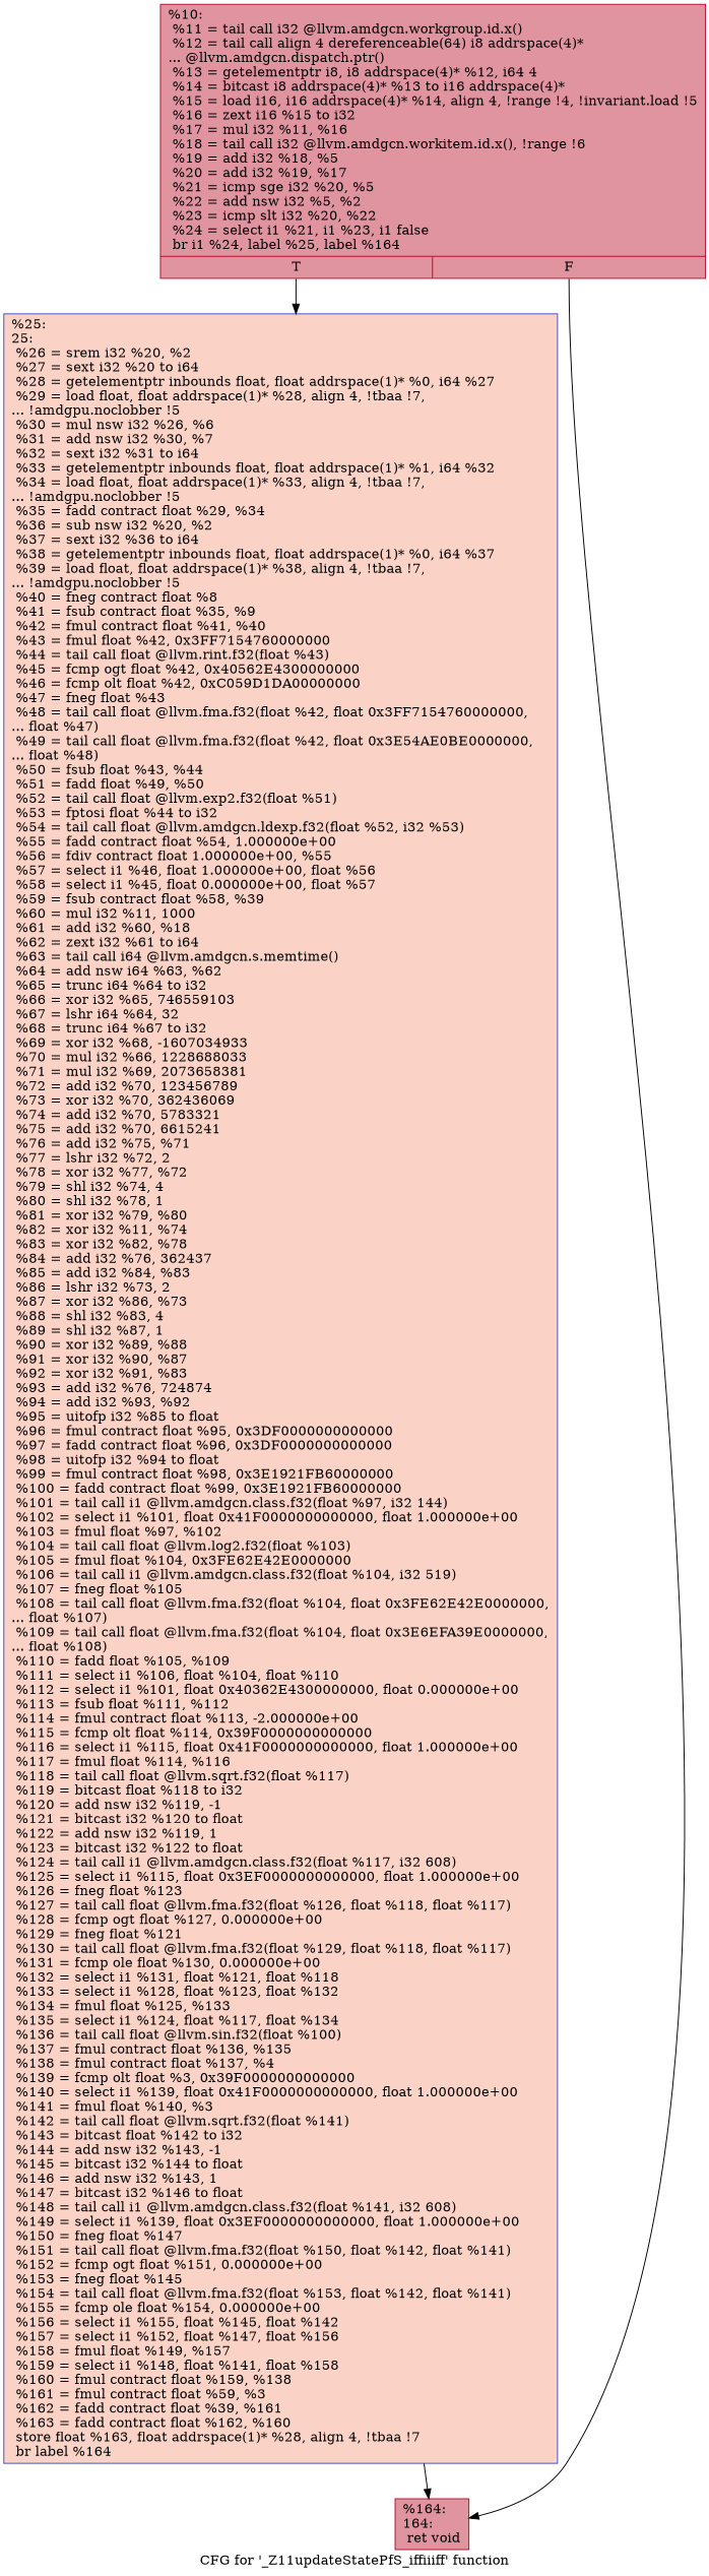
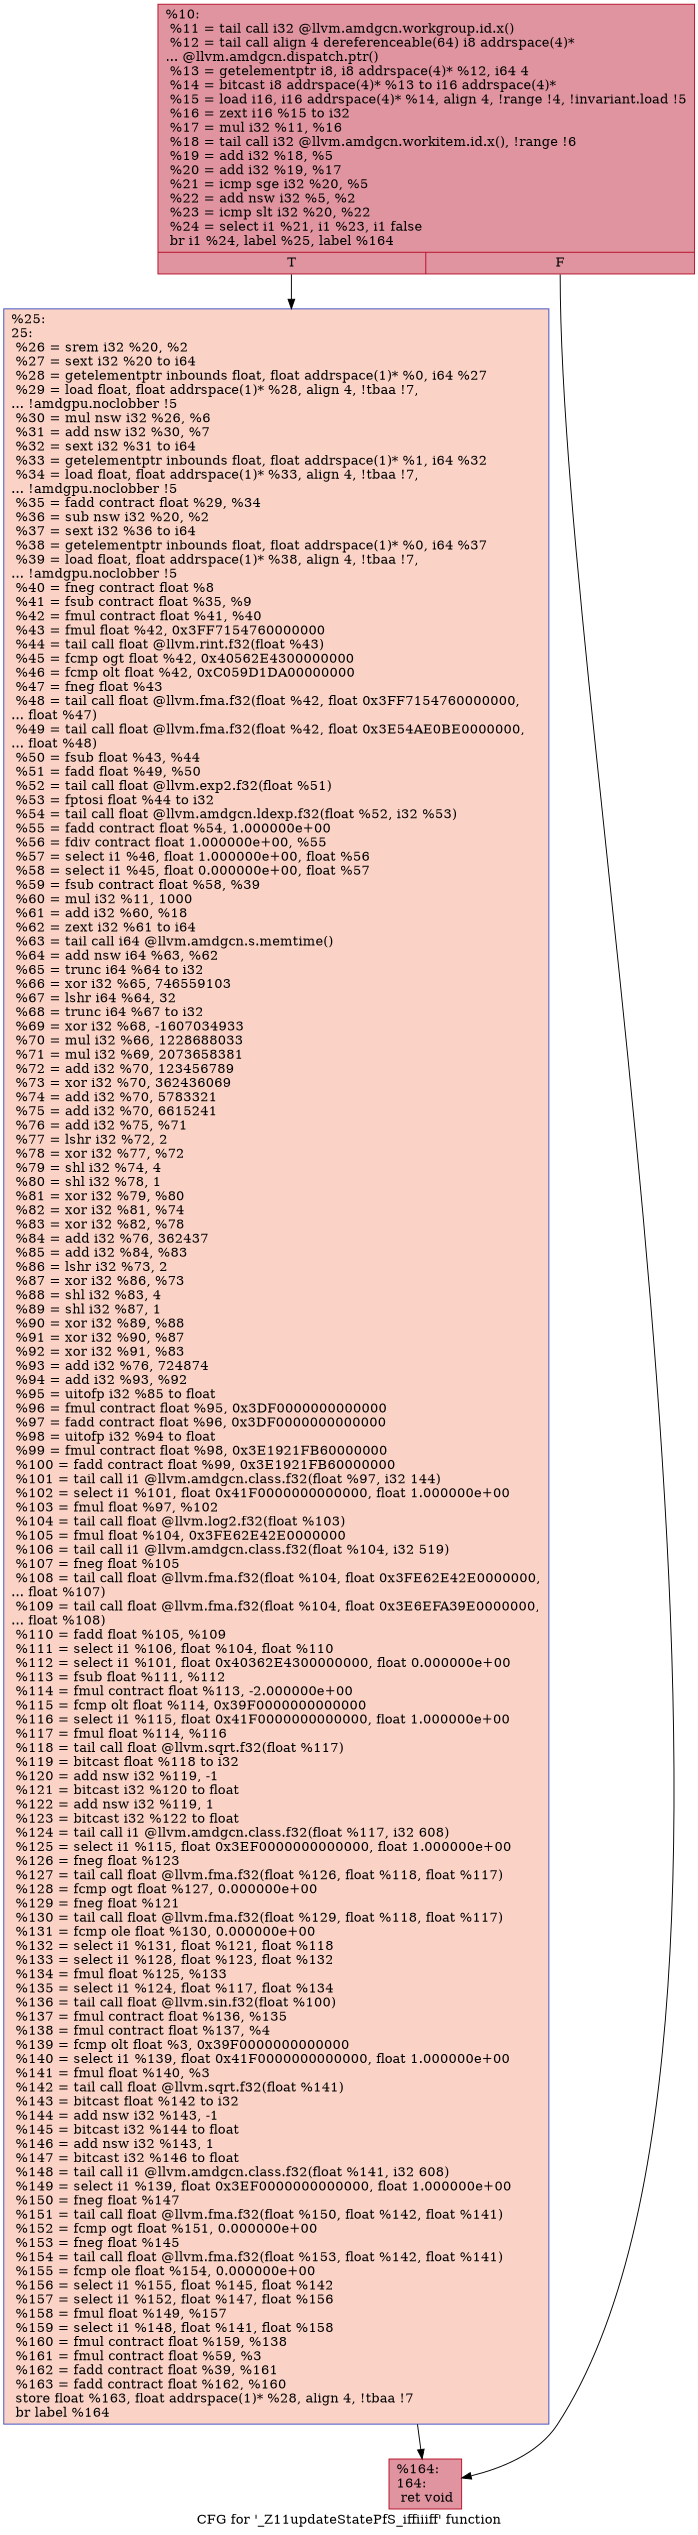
  digraph {
    label="CFG for '_Z11updateStatePfS_iffiiiff' function"
    node [color="#b70d28ff" fillcolor="#b70d2870" shape=record style=filled]
    n1 [label="{%10:\l  %11 = tail call i32 @llvm.amdgcn.workgroup.id.x()\l  %12 = tail call align 4 dereferenceable(64) i8 addrspace(4)*\l... @llvm.amdgcn.dispatch.ptr()\l  %13 = getelementptr i8, i8 addrspace(4)* %12, i64 4\l  %14 = bitcast i8 addrspace(4)* %13 to i16 addrspace(4)*\l  %15 = load i16, i16 addrspace(4)* %14, align 4, !range !4, !invariant.load !5\l  %16 = zext i16 %15 to i32\l  %17 = mul i32 %11, %16\l  %18 = tail call i32 @llvm.amdgcn.workitem.id.x(), !range !6\l  %19 = add i32 %18, %5\l  %20 = add i32 %19, %17\l  %21 = icmp sge i32 %20, %5\l  %22 = add nsw i32 %5, %2\l  %23 = icmp slt i32 %20, %22\l  %24 = select i1 %21, i1 %23, i1 false\l  br i1 %24, label %25, label %164\l|{<s0>T|<s1>F}}"]
-   n2 [color="#3d50c3ff" fillcolor="#f59c7d70" label="{%25:\l25:                                               \l  %26 = srem i32 %20, %2\l  %27 = sext i32 %20 to i64\l  %28 = getelementptr inbounds float, float addrspace(1)* %0, i64 %27\l  %29 = load float, float addrspace(1)* %28, align 4, !tbaa !7,\l... !amdgpu.noclobber !5\l  %30 = mul nsw i32 %26, %6\l  %31 = add nsw i32 %30, %7\l  %32 = sext i32 %31 to i64\l  %33 = getelementptr inbounds float, float addrspace(1)* %1, i64 %32\l  %34 = load float, float addrspace(1)* %33, align 4, !tbaa !7,\l... !amdgpu.noclobber !5\l  %35 = fadd contract float %29, %34\l  %36 = sub nsw i32 %20, %2\l  %37 = sext i32 %36 to i64\l  %38 = getelementptr inbounds float, float addrspace(1)* %0, i64 %37\l  %39 = load float, float addrspace(1)* %38, align 4, !tbaa !7,\l... !amdgpu.noclobber !5\l  %40 = fneg contract float %8\l  %41 = fsub contract float %35, %9\l  %42 = fmul contract float %41, %40\l  %43 = fmul float %42, 0x3FF7154760000000\l  %44 = tail call float @llvm.rint.f32(float %43)\l  %45 = fcmp ogt float %42, 0x40562E4300000000\l  %46 = fcmp olt float %42, 0xC059D1DA00000000\l  %47 = fneg float %43\l  %48 = tail call float @llvm.fma.f32(float %42, float 0x3FF7154760000000,\l... float %47)\l  %49 = tail call float @llvm.fma.f32(float %42, float 0x3E54AE0BE0000000,\l... float %48)\l  %50 = fsub float %43, %44\l  %51 = fadd float %49, %50\l  %52 = tail call float @llvm.exp2.f32(float %51)\l  %53 = fptosi float %44 to i32\l  %54 = tail call float @llvm.amdgcn.ldexp.f32(float %52, i32 %53)\l  %55 = fadd contract float %54, 1.000000e+00\l  %56 = fdiv contract float 1.000000e+00, %55\l  %57 = select i1 %46, float 1.000000e+00, float %56\l  %58 = select i1 %45, float 0.000000e+00, float %57\l  %59 = fsub contract float %58, %39\l  %60 = mul i32 %11, 1000\l  %61 = add i32 %60, %18\l  %62 = zext i32 %61 to i64\l  %63 = tail call i64 @llvm.amdgcn.s.memtime()\l  %64 = add nsw i64 %63, %62\l  %65 = trunc i64 %64 to i32\l  %66 = xor i32 %65, 746559103\l  %67 = lshr i64 %64, 32\l  %68 = trunc i64 %67 to i32\l  %69 = xor i32 %68, -1607034933\l  %70 = mul i32 %66, 1228688033\l  %71 = mul i32 %69, 2073658381\l  %72 = add i32 %70, 123456789\l  %73 = xor i32 %70, 362436069\l  %74 = add i32 %70, 5783321\l  %75 = add i32 %70, 6615241\l  %76 = add i32 %75, %71\l  %77 = lshr i32 %72, 2\l  %78 = xor i32 %77, %72\l  %79 = shl i32 %74, 4\l  %80 = shl i32 %78, 1\l  %81 = xor i32 %79, %80\l  %82 = xor i32 %11, %74\l  %83 = xor i32 %82, %78\l  %84 = add i32 %76, 362437\l  %85 = add i32 %84, %83\l  %86 = lshr i32 %73, 2\l  %87 = xor i32 %86, %73\l  %88 = shl i32 %83, 4\l  %89 = shl i32 %87, 1\l  %90 = xor i32 %89, %88\l  %91 = xor i32 %90, %87\l  %92 = xor i32 %91, %83\l  %93 = add i32 %76, 724874\l  %94 = add i32 %93, %92\l  %95 = uitofp i32 %85 to float\l  %96 = fmul contract float %95, 0x3DF0000000000000\l  %97 = fadd contract float %96, 0x3DF0000000000000\l  %98 = uitofp i32 %94 to float\l  %99 = fmul contract float %98, 0x3E1921FB60000000\l  %100 = fadd contract float %99, 0x3E1921FB60000000\l  %101 = tail call i1 @llvm.amdgcn.class.f32(float %97, i32 144)\l  %102 = select i1 %101, float 0x41F0000000000000, float 1.000000e+00\l  %103 = fmul float %97, %102\l  %104 = tail call float @llvm.log2.f32(float %103)\l  %105 = fmul float %104, 0x3FE62E42E0000000\l  %106 = tail call i1 @llvm.amdgcn.class.f32(float %104, i32 519)\l  %107 = fneg float %105\l  %108 = tail call float @llvm.fma.f32(float %104, float 0x3FE62E42E0000000,\l... float %107)\l  %109 = tail call float @llvm.fma.f32(float %104, float 0x3E6EFA39E0000000,\l... float %108)\l  %110 = fadd float %105, %109\l  %111 = select i1 %106, float %104, float %110\l  %112 = select i1 %101, float 0x40362E4300000000, float 0.000000e+00\l  %113 = fsub float %111, %112\l  %114 = fmul contract float %113, -2.000000e+00\l  %115 = fcmp olt float %114, 0x39F0000000000000\l  %116 = select i1 %115, float 0x41F0000000000000, float 1.000000e+00\l  %117 = fmul float %114, %116\l  %118 = tail call float @llvm.sqrt.f32(float %117)\l  %119 = bitcast float %118 to i32\l  %120 = add nsw i32 %119, -1\l  %121 = bitcast i32 %120 to float\l  %122 = add nsw i32 %119, 1\l  %123 = bitcast i32 %122 to float\l  %124 = tail call i1 @llvm.amdgcn.class.f32(float %117, i32 608)\l  %125 = select i1 %115, float 0x3EF0000000000000, float 1.000000e+00\l  %126 = fneg float %123\l  %127 = tail call float @llvm.fma.f32(float %126, float %118, float %117)\l  %128 = fcmp ogt float %127, 0.000000e+00\l  %129 = fneg float %121\l  %130 = tail call float @llvm.fma.f32(float %129, float %118, float %117)\l  %131 = fcmp ole float %130, 0.000000e+00\l  %132 = select i1 %131, float %121, float %118\l  %133 = select i1 %128, float %123, float %132\l  %134 = fmul float %125, %133\l  %135 = select i1 %124, float %117, float %134\l  %136 = tail call float @llvm.sin.f32(float %100)\l  %137 = fmul contract float %136, %135\l  %138 = fmul contract float %137, %4\l  %139 = fcmp olt float %3, 0x39F0000000000000\l  %140 = select i1 %139, float 0x41F0000000000000, float 1.000000e+00\l  %141 = fmul float %140, %3\l  %142 = tail call float @llvm.sqrt.f32(float %141)\l  %143 = bitcast float %142 to i32\l  %144 = add nsw i32 %143, -1\l  %145 = bitcast i32 %144 to float\l  %146 = add nsw i32 %143, 1\l  %147 = bitcast i32 %146 to float\l  %148 = tail call i1 @llvm.amdgcn.class.f32(float %141, i32 608)\l  %149 = select i1 %139, float 0x3EF0000000000000, float 1.000000e+00\l  %150 = fneg float %147\l  %151 = tail call float @llvm.fma.f32(float %150, float %142, float %141)\l  %152 = fcmp ogt float %151, 0.000000e+00\l  %153 = fneg float %145\l  %154 = tail call float @llvm.fma.f32(float %153, float %142, float %141)\l  %155 = fcmp ole float %154, 0.000000e+00\l  %156 = select i1 %155, float %145, float %142\l  %157 = select i1 %152, float %147, float %156\l  %158 = fmul float %149, %157\l  %159 = select i1 %148, float %141, float %158\l  %160 = fmul contract float %159, %138\l  %161 = fmul contract float %59, %3\l  %162 = fadd contract float %39, %161\l  %163 = fadd contract float %162, %160\l  store float %163, float addrspace(1)* %28, align 4, !tbaa !7\l  br label %164\l}"]
+   n2 [color="#3d50c3ff" fillcolor="#f59c7d70" label="{%25:\l25:                                               \l  %26 = srem i32 %20, %2\l  %27 = sext i32 %20 to i64\l  %28 = getelementptr inbounds float, float addrspace(1)* %0, i64 %27\l  %29 = load float, float addrspace(1)* %28, align 4, !tbaa !7,\l... !amdgpu.noclobber !5\l  %30 = mul nsw i32 %26, %6\l  %31 = add nsw i32 %30, %7\l  %32 = sext i32 %31 to i64\l  %33 = getelementptr inbounds float, float addrspace(1)* %1, i64 %32\l  %34 = load float, float addrspace(1)* %33, align 4, !tbaa !7,\l... !amdgpu.noclobber !5\l  %35 = fadd contract float %29, %34\l  %36 = sub nsw i32 %20, %2\l  %37 = sext i32 %36 to i64\l  %38 = getelementptr inbounds float, float addrspace(1)* %0, i64 %37\l  %39 = load float, float addrspace(1)* %38, align 4, !tbaa !7,\l... !amdgpu.noclobber !5\l  %40 = fneg contract float %8\l  %41 = fsub contract float %35, %9\l  %42 = fmul contract float %41, %40\l  %43 = fmul float %42, 0x3FF7154760000000\l  %44 = tail call float @llvm.rint.f32(float %43)\l  %45 = fcmp ogt float %42, 0x40562E4300000000\l  %46 = fcmp olt float %42, 0xC059D1DA00000000\l  %47 = fneg float %43\l  %48 = tail call float @llvm.fma.f32(float %42, float 0x3FF7154760000000,\l... float %47)\l  %49 = tail call float @llvm.fma.f32(float %42, float 0x3E54AE0BE0000000,\l... float %48)\l  %50 = fsub float %43, %44\l  %51 = fadd float %49, %50\l  %52 = tail call float @llvm.exp2.f32(float %51)\l  %53 = fptosi float %44 to i32\l  %54 = tail call float @llvm.amdgcn.ldexp.f32(float %52, i32 %53)\l  %55 = fadd contract float %54, 1.000000e+00\l  %56 = fdiv contract float 1.000000e+00, %55\l  %57 = select i1 %46, float 1.000000e+00, float %56\l  %58 = select i1 %45, float 0.000000e+00, float %57\l  %59 = fsub contract float %58, %39\l  %60 = mul i32 %11, 1000\l  %61 = add i32 %60, %18\l  %62 = zext i32 %61 to i64\l  %63 = tail call i64 @llvm.amdgcn.s.memtime()\l  %64 = add nsw i64 %63, %62\l  %65 = trunc i64 %64 to i32\l  %66 = xor i32 %65, 746559103\l  %67 = lshr i64 %64, 32\l  %68 = trunc i64 %67 to i32\l  %69 = xor i32 %68, -1607034933\l  %70 = mul i32 %66, 1228688033\l  %71 = mul i32 %69, 2073658381\l  %72 = add i32 %70, 123456789\l  %73 = xor i32 %70, 362436069\l  %74 = add i32 %70, 5783321\l  %75 = add i32 %70, 6615241\l  %76 = add i32 %75, %71\l  %77 = lshr i32 %72, 2\l  %78 = xor i32 %77, %72\l  %79 = shl i32 %74, 4\l  %80 = shl i32 %78, 1\l  %81 = xor i32 %79, %80\l  %82 = xor i32 %81, %74\l  %83 = xor i32 %82, %78\l  %84 = add i32 %76, 362437\l  %85 = add i32 %84, %83\l  %86 = lshr i32 %73, 2\l  %87 = xor i32 %86, %73\l  %88 = shl i32 %83, 4\l  %89 = shl i32 %87, 1\l  %90 = xor i32 %89, %88\l  %91 = xor i32 %90, %87\l  %92 = xor i32 %91, %83\l  %93 = add i32 %76, 724874\l  %94 = add i32 %93, %92\l  %95 = uitofp i32 %85 to float\l  %96 = fmul contract float %95, 0x3DF0000000000000\l  %97 = fadd contract float %96, 0x3DF0000000000000\l  %98 = uitofp i32 %94 to float\l  %99 = fmul contract float %98, 0x3E1921FB60000000\l  %100 = fadd contract float %99, 0x3E1921FB60000000\l  %101 = tail call i1 @llvm.amdgcn.class.f32(float %97, i32 144)\l  %102 = select i1 %101, float 0x41F0000000000000, float 1.000000e+00\l  %103 = fmul float %97, %102\l  %104 = tail call float @llvm.log2.f32(float %103)\l  %105 = fmul float %104, 0x3FE62E42E0000000\l  %106 = tail call i1 @llvm.amdgcn.class.f32(float %104, i32 519)\l  %107 = fneg float %105\l  %108 = tail call float @llvm.fma.f32(float %104, float 0x3FE62E42E0000000,\l... float %107)\l  %109 = tail call float @llvm.fma.f32(float %104, float 0x3E6EFA39E0000000,\l... float %108)\l  %110 = fadd float %105, %109\l  %111 = select i1 %106, float %104, float %110\l  %112 = select i1 %101, float 0x40362E4300000000, float 0.000000e+00\l  %113 = fsub float %111, %112\l  %114 = fmul contract float %113, -2.000000e+00\l  %115 = fcmp olt float %114, 0x39F0000000000000\l  %116 = select i1 %115, float 0x41F0000000000000, float 1.000000e+00\l  %117 = fmul float %114, %116\l  %118 = tail call float @llvm.sqrt.f32(float %117)\l  %119 = bitcast float %118 to i32\l  %120 = add nsw i32 %119, -1\l  %121 = bitcast i32 %120 to float\l  %122 = add nsw i32 %119, 1\l  %123 = bitcast i32 %122 to float\l  %124 = tail call i1 @llvm.amdgcn.class.f32(float %117, i32 608)\l  %125 = select i1 %115, float 0x3EF0000000000000, float 1.000000e+00\l  %126 = fneg float %123\l  %127 = tail call float @llvm.fma.f32(float %126, float %118, float %117)\l  %128 = fcmp ogt float %127, 0.000000e+00\l  %129 = fneg float %121\l  %130 = tail call float @llvm.fma.f32(float %129, float %118, float %117)\l  %131 = fcmp ole float %130, 0.000000e+00\l  %132 = select i1 %131, float %121, float %118\l  %133 = select i1 %128, float %123, float %132\l  %134 = fmul float %125, %133\l  %135 = select i1 %124, float %117, float %134\l  %136 = tail call float @llvm.sin.f32(float %100)\l  %137 = fmul contract float %136, %135\l  %138 = fmul contract float %137, %4\l  %139 = fcmp olt float %3, 0x39F0000000000000\l  %140 = select i1 %139, float 0x41F0000000000000, float 1.000000e+00\l  %141 = fmul float %140, %3\l  %142 = tail call float @llvm.sqrt.f32(float %141)\l  %143 = bitcast float %142 to i32\l  %144 = add nsw i32 %143, -1\l  %145 = bitcast i32 %144 to float\l  %146 = add nsw i32 %143, 1\l  %147 = bitcast i32 %146 to float\l  %148 = tail call i1 @llvm.amdgcn.class.f32(float %141, i32 608)\l  %149 = select i1 %139, float 0x3EF0000000000000, float 1.000000e+00\l  %150 = fneg float %147\l  %151 = tail call float @llvm.fma.f32(float %150, float %142, float %141)\l  %152 = fcmp ogt float %151, 0.000000e+00\l  %153 = fneg float %145\l  %154 = tail call float @llvm.fma.f32(float %153, float %142, float %141)\l  %155 = fcmp ole float %154, 0.000000e+00\l  %156 = select i1 %155, float %145, float %142\l  %157 = select i1 %152, float %147, float %156\l  %158 = fmul float %149, %157\l  %159 = select i1 %148, float %141, float %158\l  %160 = fmul contract float %159, %138\l  %161 = fmul contract float %59, %3\l  %162 = fadd contract float %39, %161\l  %163 = fadd contract float %162, %160\l  store float %163, float addrspace(1)* %28, align 4, !tbaa !7\l  br label %164\l}"]
    n3 [label="{%164:\l164:                                              \l  ret void\l}"]
    n1 -> n2 [tailport=s0]
    n1 -> n3 [tailport=s1]
    n2 -> n3
  }
